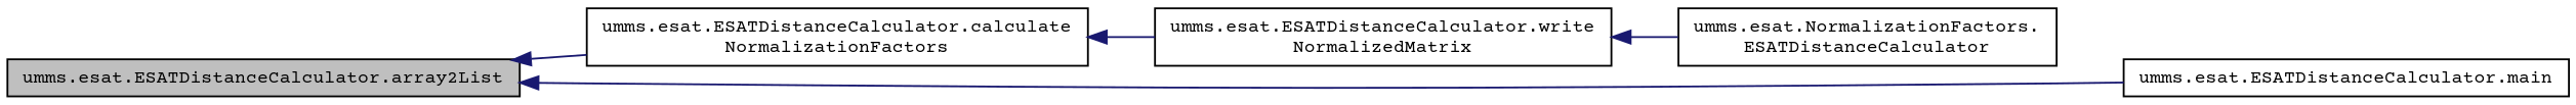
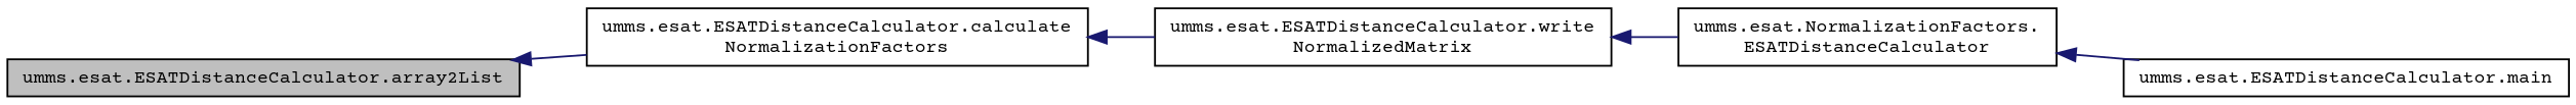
  digraph {
    fontname="Courier Prime"
    rankdir=LR
    node [color=black fillcolor=white fontname="Courier Prime" fontsize=10 shape=record style=filled]
    edge [color=midnightblue dir=back fontname="Courier Prime" fontsize=10 labelfontname=Helvetica labelfontsize=10 style=solid]
    n1 [fillcolor=grey75 fontcolor=black height=0.2 label="umms.esat.ESATDistanceCalculator.array2List" width=0.4]
    n2 [height=0.2 label="umms.esat.ESATDistanceCalculator.calculate\lNormalizationFactors" width=0.4]
    n3 [height=0.2 label="umms.esat.ESATDistanceCalculator.write\lNormalizedMatrix" width=0.4]
    n4 [height=0.2 label="umms.esat.NormalizationFactors.\lESATDistanceCalculator" width=0.4]
    n5 [height=0.2 label="umms.esat.ESATDistanceCalculator.main" width=0.4]
    n1 -> n2
    n2 -> n3
    n3 -> n4
-   n1 -> n5
+   n4 -> n5
  }
